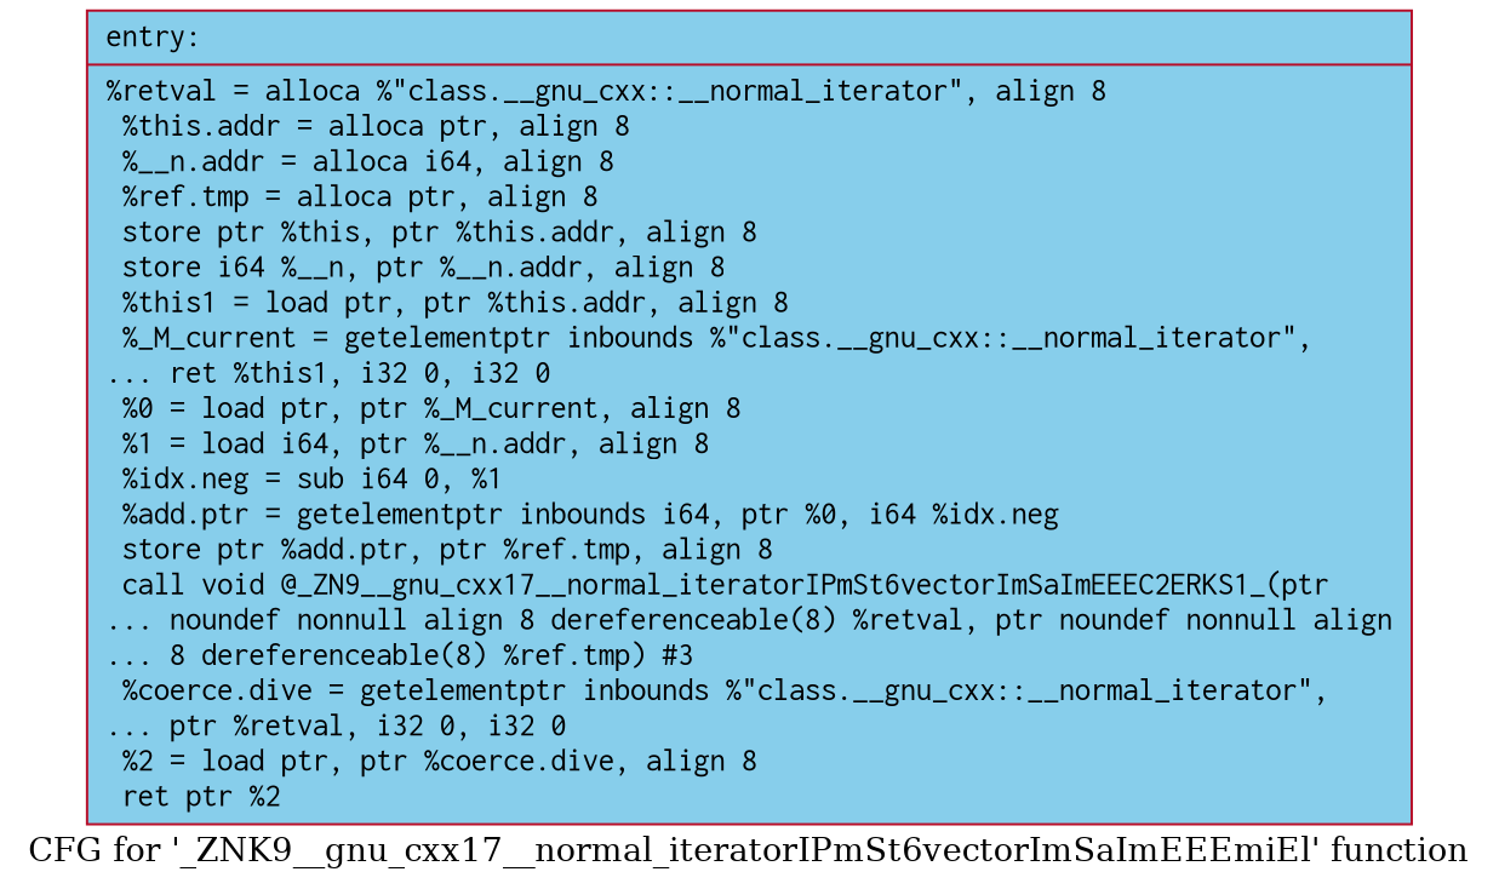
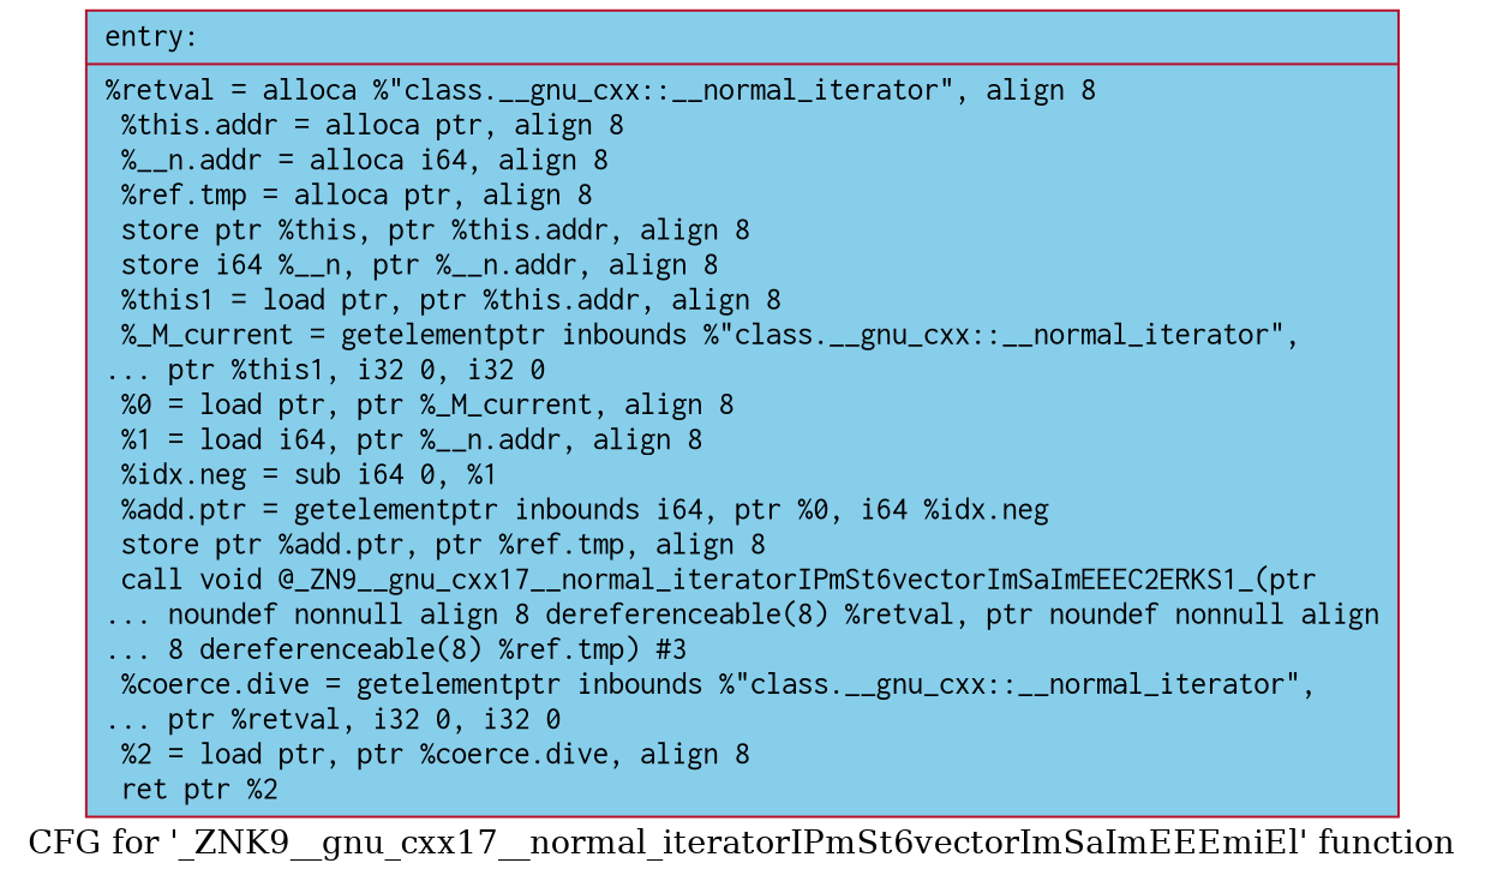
  digraph {
    label="CFG for '_ZNK9__gnu_cxx17__normal_iteratorIPmSt6vectorImSaImEEEmiEl' function"
-   n1 [color="#b70d28ff" fillcolor=skyblue fontname=Courier label="{entry:\l|  %retval = alloca %\"class.__gnu_cxx::__normal_iterator\", align 8\l  %this.addr = alloca ptr, align 8\l  %__n.addr = alloca i64, align 8\l  %ref.tmp = alloca ptr, align 8\l  store ptr %this, ptr %this.addr, align 8\l  store i64 %__n, ptr %__n.addr, align 8\l  %this1 = load ptr, ptr %this.addr, align 8\l  %_M_current = getelementptr inbounds %\"class.__gnu_cxx::__normal_iterator\",\l... ret %this1, i32 0, i32 0\l  %0 = load ptr, ptr %_M_current, align 8\l  %1 = load i64, ptr %__n.addr, align 8\l  %idx.neg = sub i64 0, %1\l  %add.ptr = getelementptr inbounds i64, ptr %0, i64 %idx.neg\l  store ptr %add.ptr, ptr %ref.tmp, align 8\l  call void @_ZN9__gnu_cxx17__normal_iteratorIPmSt6vectorImSaImEEEC2ERKS1_(ptr\l... noundef nonnull align 8 dereferenceable(8) %retval, ptr noundef nonnull align\l... 8 dereferenceable(8) %ref.tmp) #3\l  %coerce.dive = getelementptr inbounds %\"class.__gnu_cxx::__normal_iterator\",\l... ptr %retval, i32 0, i32 0\l  %2 = load ptr, ptr %coerce.dive, align 8\l  ret ptr %2\l}" shape=record style=filled]
+   n1 [color="#b70d28ff" fillcolor=skyblue fontname=Courier label="{entry:\l|  %retval = alloca %\"class.__gnu_cxx::__normal_iterator\", align 8\l  %this.addr = alloca ptr, align 8\l  %__n.addr = alloca i64, align 8\l  %ref.tmp = alloca ptr, align 8\l  store ptr %this, ptr %this.addr, align 8\l  store i64 %__n, ptr %__n.addr, align 8\l  %this1 = load ptr, ptr %this.addr, align 8\l  %_M_current = getelementptr inbounds %\"class.__gnu_cxx::__normal_iterator\",\l... ptr %this1, i32 0, i32 0\l  %0 = load ptr, ptr %_M_current, align 8\l  %1 = load i64, ptr %__n.addr, align 8\l  %idx.neg = sub i64 0, %1\l  %add.ptr = getelementptr inbounds i64, ptr %0, i64 %idx.neg\l  store ptr %add.ptr, ptr %ref.tmp, align 8\l  call void @_ZN9__gnu_cxx17__normal_iteratorIPmSt6vectorImSaImEEEC2ERKS1_(ptr\l... noundef nonnull align 8 dereferenceable(8) %retval, ptr noundef nonnull align\l... 8 dereferenceable(8) %ref.tmp) #3\l  %coerce.dive = getelementptr inbounds %\"class.__gnu_cxx::__normal_iterator\",\l... ptr %retval, i32 0, i32 0\l  %2 = load ptr, ptr %coerce.dive, align 8\l  ret ptr %2\l}" shape=record style=filled]
  }
